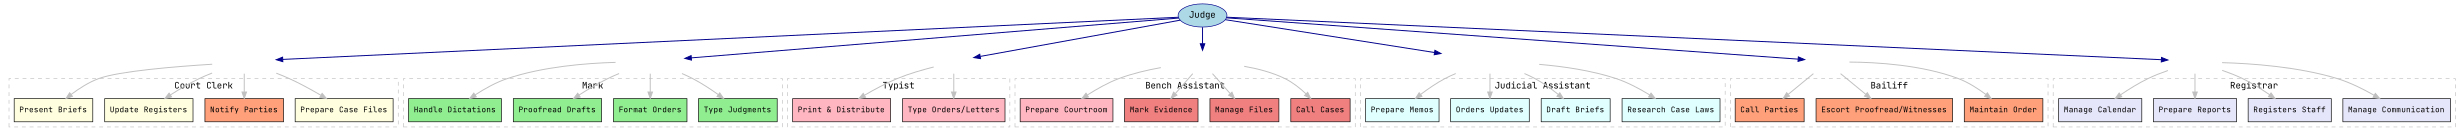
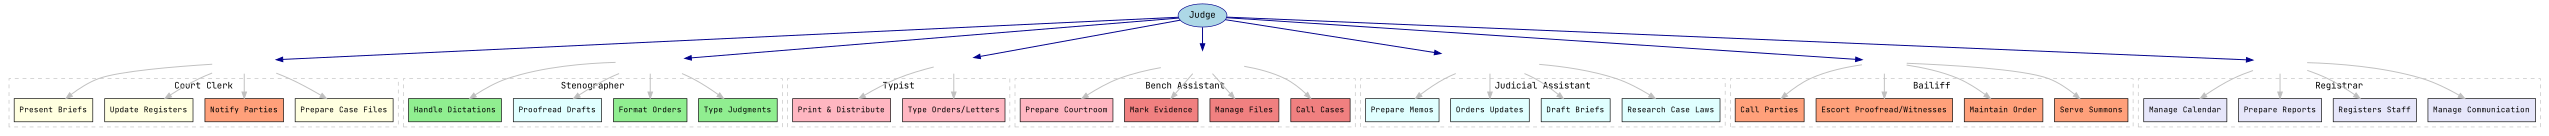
  digraph {
    bgcolor=white
    fontname="JetBrains Mono"
    rankdir=TB
    node [fontname="JetBrains Mono" fontsize=12 shape=box style=filled]
    edge [color=gray fontname="JetBrains Mono" penwidth=1.5]
    n1 [fillcolor=lightyellow height=0.5 label="Prepare Case Files"]
    n2 [fillcolor=lightsalmon height=0.5 label="Notify Parties"]
    n3 [fillcolor=lightyellow height=0.5 label="Update Registers"]
    n4 [fillcolor=lightyellow height=0.5 label="Present Briefs"]
    n5 [fillcolor=lightgreen height=0.5 label="Type Judgments"]
    n6 [fillcolor=lightgreen height=0.5 label="Format Orders"]
-   n7 [fillcolor=lightgreen height=0.5 label="Proofread Drafts"]
+   n7 [fillcolor=lightcyan height=0.5 label="Proofread Drafts"]
    n8 [fillcolor=lightgreen height=0.5 label="Handle Dictations"]
    n9 [fillcolor=lightpink height=0.5 label="Type Orders/Letters"]
    n10 [fillcolor=lightpink height=0.5 label="Print & Distribute"]
    n11 [fillcolor=lightcoral height=0.5 label="Call Cases"]
    n12 [fillcolor=lightcoral height=0.5 label="Manage Files"]
    n13 [fillcolor=lightcoral height=0.5 label="Mark Evidence"]
    n14 [fillcolor=lightpink height=0.5 label="Prepare Courtroom"]
    n15 [fillcolor=lightcyan height=0.5 label="Research Case Laws"]
    n16 [fillcolor=lightcyan height=0.5 label="Draft Briefs"]
    n17 [fillcolor=lightcyan height=0.5 label="Orders Updates"]
    n18 [fillcolor=lightcyan height=0.5 label="Prepare Memos"]
+   n19 [fillcolor=lightsalmon height=0.5 label="Serve Summons"]
    n20 [fillcolor=lightsalmon height=0.5 label="Maintain Order"]
    n21 [fillcolor=lightsalmon height=0.5 label="Escort Proofread/Witnesses"]
    n22 [fillcolor=lightsalmon height=0.5 label="Call Parties"]
    n23 [fillcolor=lavender height=0.5 label="Manage Communication"]
    n24 [fillcolor=lavender height=0.5 label="Registers Staff"]
    n25 [fillcolor=lavender height=0.5 label="Prepare Reports"]
    n26 [fillcolor=lavender height=0.5 label="Manage Calendar"]
    n27 [color=darkblue fillcolor=lightblue fontcolor=black fontsize=14 height=0.5 label=Judge shape=ellipse]
    "Court Clerk" [height=0.5 style=invis]
    Stenographer [height=0.5 style=invis]
    Typist [height=0.5 style=invis]
    "Bench Assistant" [height=0.5 style=invis]
    "Judicial Assistant" [height=0.5 style=invis]
    Bailiff [height=0.5 style=invis]
    Registrar [height=0.5 style=invis]
    subgraph cluster_1 {
      color=gray
      fontcolor=black
      label="Court Clerk"
      style=dashed
      n1
      n2
      n3
      n4
    }
    subgraph cluster_2 {
      color=gray
      fontcolor=black
-     label=Mark
+     label=Stenographer
      style=dashed
      n5
      n6
      n7
      n8
    }
    subgraph cluster_3 {
      color=gray
      fontcolor=black
      label=Typist
      style=dashed
      n9
      n10
    }
    subgraph cluster_4 {
      color=gray
      fontcolor=black
      label="Bench Assistant"
      style=dashed
      n11
      n12
      n13
      n14
    }
    subgraph cluster_5 {
      color=gray
      fontcolor=black
      label="Judicial Assistant"
      style=dashed
      n15
      n16
      n17
      n18
    }
    subgraph cluster_6 {
      color=gray
      fontcolor=black
      label=Bailiff
      style=dashed
+     n19
      n20
      n21
      n22
    }
    subgraph cluster_7 {
      color=gray
      fontcolor=black
      label=Registrar
      style=dashed
      n23
      n24
      n25
      n26
    }
    n27 -> "Court Clerk" [color=darkblue]
    n27 -> Stenographer [color=darkblue]
    n27 -> Typist [color=darkblue]
    n27 -> "Bench Assistant" [color=darkblue]
    n27 -> "Judicial Assistant" [color=darkblue]
    n27 -> Bailiff [color=darkblue]
    n27 -> Registrar [color=darkblue]
    "Court Clerk" -> n1
    "Court Clerk" -> n2
    "Court Clerk" -> n3
    "Court Clerk" -> n4
    Stenographer -> n5
    Stenographer -> n6
    Stenographer -> n7
    Stenographer -> n8
    Typist -> n9
    Typist -> n10
    "Bench Assistant" -> n11
    "Bench Assistant" -> n12
    "Bench Assistant" -> n13
    "Bench Assistant" -> n14
    "Judicial Assistant" -> n15
    "Judicial Assistant" -> n16
    "Judicial Assistant" -> n17
    "Judicial Assistant" -> n18
+   Bailiff -> n19
    Bailiff -> n20
    Bailiff -> n21
    Bailiff -> n22
    Registrar -> n23
    Registrar -> n24
    Registrar -> n25
    Registrar -> n26
  }
